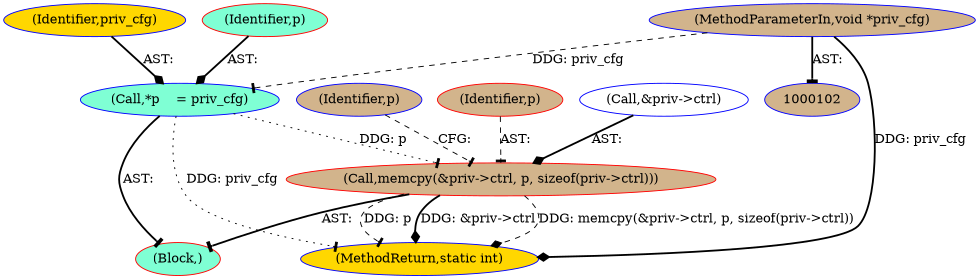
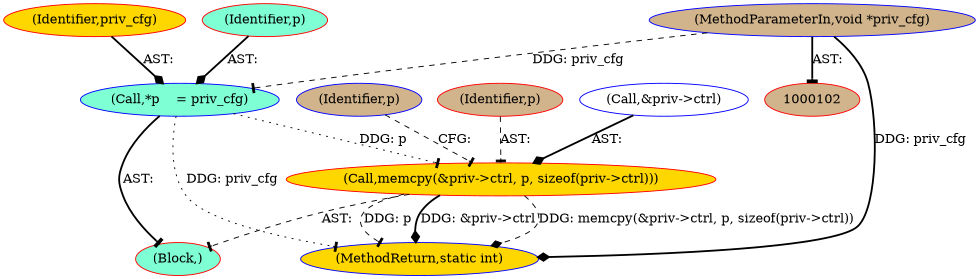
  digraph {
    node [color=blue fillcolor=tan style=filled]
    edge [arrowhead=tee style=bold]
    n1 [fillcolor=aquamarine label="(Call,*p    = priv_cfg)"]
-   n2 [color=red label="(Call,memcpy(&priv->ctrl, p, sizeof(priv->ctrl)))"]
+   n2 [color=red fillcolor=gold label="(Call,memcpy(&priv->ctrl, p, sizeof(priv->ctrl)))"]
    n3 [color=red fillcolor=aquamarine label="(Block,)"]
    n4 [fillcolor=gold label="(MethodReturn,static int)"]
-   n5 [fillcolor=gold label="(Identifier,priv_cfg)"]
+   n5 [color=red fillcolor=gold label="(Identifier,priv_cfg)"]
    n6 [label="(MethodParameterIn,void *priv_cfg)"]
-   1000102
+   1000102 [color=red]
    n8 [label="(Identifier,p)"]
    n9 [color=red fillcolor=aquamarine label="(Identifier,p)"]
    n10 [color=red label="(Identifier,p)"]
    n11 [fillcolor=white label="(Call,&priv->ctrl)"]
    n1 -> n2 [label="DDG: p" style=dotted]
    n1 -> n3 [label="AST: "]
    n1 -> n4 [label="DDG: priv_cfg" style=dotted]
-   n2 -> n3 [label="AST: "]
+   n2 -> n3 [label="AST: " style=dashed]
    n2 -> n4 [arrowhead=diamond label="DDG: &priv->ctrl"]
    n2 -> n4 [arrowhead=diamond label="DDG: memcpy(&priv->ctrl, p, sizeof(priv->ctrl))" style=dashed]
    n2 -> n4 [label="DDG: p" style=dashed]
    n5 -> n1 [arrowhead=diamond label="AST: "]
    n6 -> n1 [label="DDG: priv_cfg" style=dashed]
    n6 -> n4 [arrowhead=diamond label="DDG: priv_cfg"]
    n6 -> 1000102 [label="AST: "]
    n8 -> n2 [label="CFG: " style=dashed]
    n9 -> n1 [arrowhead=diamond label="AST: "]
    n10 -> n2 [label="AST: " style=dashed]
    n11 -> n2 [arrowhead=diamond label="AST: "]
  }
